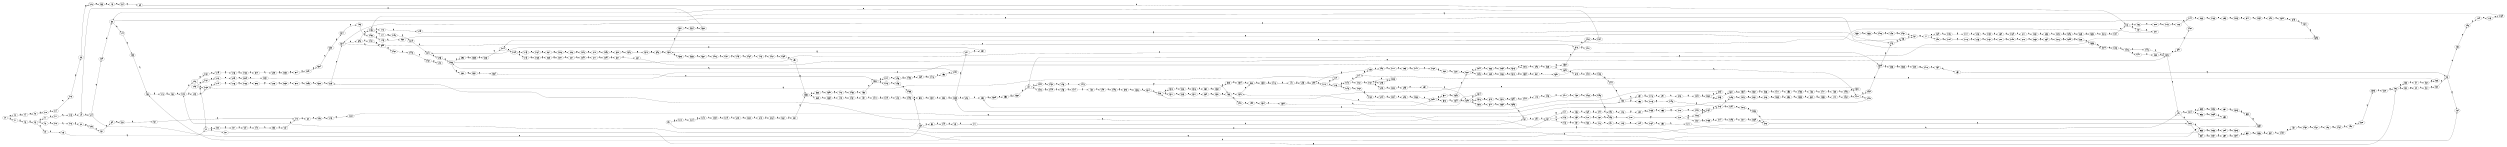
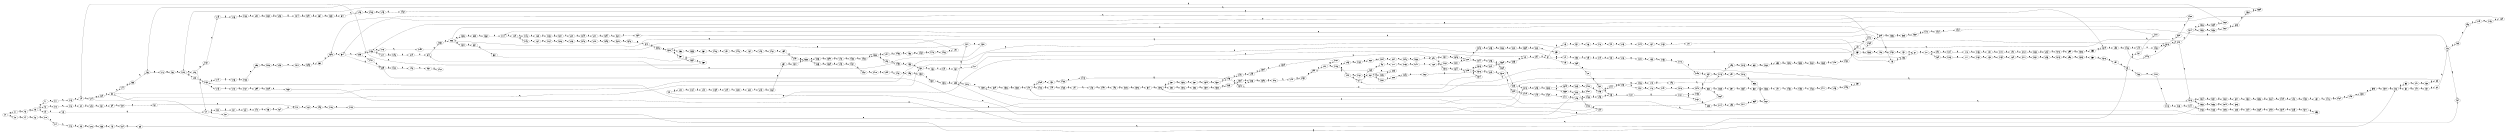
  strict digraph {
    rankdir=LR
    S0
    S1
    S2
    S3
    S4
    S5
    S6
    S7
    S8
    S9
    S10
    S11
    S12
    S13
    S14
    S15
    S16
    S17
    S18
    S19
    S20
    S21
    S22
    S23
    S24
    S25
    S26
    S27
    S28
    S29
    S30
    S31
    S32
    S33
    S34
    S35
    S36
    S37
    S38
    S39
    S40
    S41
    S42
    S43
    S44
    S45
    S46
    S47
    S48
    S49
    S50
    S51
    S52
    S53
    S54
    S55
    S56
    S57
    S58
    S59
    S60
    S61
    S62
    S63
    S64
    S65
    S66
    S67
    S68
    S69
    S70
    S71
    S72
    S73
    S74
    S75
    S76
    S77
    S78
    S79
    S80
    S81
    S82
    S83
    S84
    S85
    S86
    S87
    S88
    S89
    S90
    S91
    S92
    S93
    S94
    S95
    S96
    S98
    S99
    S100
    S101
    S102
    S103
    S104
    S105
    S106
    S107
    S108
    S109
    S97
    S110
    S111
    S112
    S113
    S114
    S115
    S116
    S117
    S118
    S119
    S120
    S121
    S122
    S123
    S124
    S125
    S126
    S127
    S128
    S129
    S130
    S131
    S132
    S133
    S134
    S135
    S136
    S137
    S138
    S139
    S140
    S141
    S142
    S143
    S144
    S145
    S146
    S147
    S148
    S149
    S150
    S151
    S152
    S153
    S154
    S155
    S156
    S157
    S158
    S159
    S160
    S161
    S162
    S163
    S164
    S165
    S166
    S167
    S168
    S169
    S170
    S171
    S172
    S173
    S174
    S175
    S176
    S177
    S178
    S179
    S180
    S181
    S182
    S183
    S184
    S185
    S186
    S187
    S188
    S189
    S190
    S191
    S192
    S193
    S194
    S195
    S196
    S197
    S198
    S199
    S200
    S201
    S202
    S203
    S204
    S205
    S206
    S207
    S208
    S209
    S210
    S211
    S212
    S213
    S214
    S215
    S216
    S217
    S218
    S219
    S220
    S221
    S222
    S223
    S224
    S225
    S226
    S227
    S228
    S229
    S230
    S231
    S232
    S233
    S234
    S235
    S236
    S237
    S238
    S239
    S240
    S241
    S242
    S243
    S244
    S245
    S246
    S247
    S248
    S249
    S250
    S251
    S252
    S253
    S254
    S255
    S256
    S257
    S258
    S259
    S260
    S261
    S262
    S263
    S264
    S265
    S266
    S267
    S268
    S269
    S270
    S271
    S272
    S273
    S274
    S275
    S276
    S277
    S278
    S279
    S280
    S281
    S282
    S283
    S284
    S285
    S286
    S287
    S288
    S289
    S290
    S291
    S292
    S293
    S294
    S295
    S296
    S297
    S298
    S299
    S300
    S301
    S302
    S303
    S304
    S305
    S306
    S307
    S308
    S309
    S310
    S311
    S312
    S313
    S314
    S315
    S316
    S317
    S318
    S319
    S320
    S321
    S322
    S323
    S324
    S325
    S326
    S327
    S328
    S329
    S331
    S332
    S333
    S334
    S335
    S336
    S337
    S338
    S339
    S340
    S341
    S342
    S343
    S344
    S345
    S346
    S347
    S348
    S349
    S350
    S351
    S352
    S353
    S354
    S355
    S356
    S358
    S359
    S360
    S361
    S362
    S363
    S364
    S365
    S366
    S367
    S368
    S369
    S370
    S371
    S372
    S373
    S374
    S375
    S376
    S377
    S378
    S379
    S380
    S381
    S382
    S357
    S383
    S384
    S385
    S386
    S387
    S388
    S389
    S390
    S391
    S392
    S393
    S394
    S395
    S396
    S397
    S398
    S399
    S400
    S401
    S402
    S403
    S404
    S405
    S406
    S407
    S408
    S409
    S410
    S411
    S412
    S413
    S414
    S415
    S416
    S417
    S418
    S419
    S420
    S421
    S422
    S423
    S424
    S425
    S426
    S427
    S428
    S429
    S430
    S431
    S432
    S433
    S434
    S435
    S436
    S437
    S438
    S439
    S440
    S441
    S442
    S443
    S444
    S445
    S446
    S447
    S448
    S449
    S450
    S451
    S452
    S453
    S454
    S455
    S456
    S457
    S458
    S459
    S460
    S461
    S462
    S463
    S464
    S465
    S466
    S467
    S468
    S469
    S470
    S471
    S472
    S473
    S474
    S475
    S476
    S477
    S478
    S479
    S480
    S481
    S482
    S483
    S484
    S485
    S486
    S487
    S488
    S489
    S490
    S491
    S492
    S493
    S494
    S495
    S496
    S497
    S498
    S499
    S500
    S501
    S502
    S503
    S504
    S505
    S506
    S507
    S508
    S509
    S510
    S511
    S512
    S513
    S514
    S515
    S516
    S517
    S518
    S519
    S520
    S521
    S522
    S523
    S524
    S0 -> S1 [label=G]
    S0 -> S2 [label=C]
    S1 -> S3 [label=A]
    S2 -> S4 [label=G]
    S3 -> S5 [label=A]
    S4 -> S6 [label=C]
    S5 -> S7 [label=G]
    S5 -> S8 [label=T]
    S5 -> S9 [label=C]
    S6 -> S10 [label=G]
    S7 -> S11 [label=T]
    S8 -> S12 [label=T]
    S9 -> S13 [label=T]
    S10 -> S14 [label=T]
    S11 -> S15 [label=G]
    S12 -> S16 [label=G]
    S13 -> S17 [label=G]
    S14 -> S18 [label=C]
    S15 -> S19 [label=T]
    S16 -> S20 [label=A]
    S17 -> S21 [label=C]
    S17 -> S22 [label=G]
    S18 -> S23 [label=G]
    S19 -> S24 [label=C]
    S20 -> S25 [label=A]
    S21 -> S26 [label=A]
    S22 -> S27 [label=A]
    S23 -> S28 [label=A]
    S24 -> S29 [label=G]
    S24 -> S30 [label=C]
    S25 -> S31 [label=C]
    S26 -> S32 [label=G]
    S26 -> S33 [label=A]
    S27 -> S34 [label=C]
    S28 -> S35 [label=C]
    S29 -> S36 [label=T]
    S30 -> S37 [label=T]
    S30 -> S38 [label=C]
    S31 -> S39 [label=C]
    S32 -> S40 [label=A]
    S33 -> S41 [label=C]
    S34 -> S42 [label=C]
    S35 -> S43 [label=G]
    S36 -> S44 [label=C]
    S36 -> S45 [label=G]
    S37 -> S46 [label=G]
    S37 -> S47 [label=A]
    S37 -> S48 [label=T]
    S38 -> S49 [label=T]
    S39 -> S50 [label=C]
    S40 -> S51 [label=C]
    S41 -> S52 [label=C]
    S42 -> S53 [label=C]
    S43 -> S54 [label=C]
    S44 -> S55 [label=G]
    S45 -> S56 [label=G]
    S46 -> S57 [label=G]
    S47 -> S58 [label=C]
    S48 -> S59 [label=G]
    S49 -> S60 [label=G]
    S50 -> S61 [label=G]
    S51 -> S62 [label=G]
    S52 -> S63 [label=A]
    S53 -> S64 [label=G]
    S54 -> S65 [label=G]
    S55 -> S66 [label=G]
    S56 -> S67 [label=T]
    S57 -> S68 [label=C]
    S58 -> S69 [label=T]
    S59 -> S70 [label=T]
    S60 -> S71 [label=T]
    S61 -> S72 [label=T]
    S62 -> S73 [label=G]
    S63 -> S74 [label=G]
    S64 -> S72 [label=T]
    S65 -> S75 [label=C]
    S66 -> S76 [label=A]
    S67 -> S77 [label=A]
    S68 -> S78 [label=C]
    S69 -> S79 [label=A]
    S70 -> S80 [label=A]
    S71 -> S81 [label=C]
    S72 -> S82 [label=C]
    S73 -> S83 [label=C]
    S73 -> S84 [label=A]
    S74 -> S85 [label=A]
    S75 -> S86 [label=C]
    S75 -> S87 [label=G]
    S76 -> S88 [label=A]
    S77 -> S89 [label=T]
    S77 -> S90 [label=C]
    S78 -> S91 [label=T]
    S79 -> S92 [label=C]
    S80 -> S93 [label=G]
    S81 -> S94 [label=C]
    S82 -> S95 [label=T]
    S83 -> S96 [label=T]
    S85 -> S98 [label=C]
    S85 -> S99 [label=A]
    S86 -> S100 [label=T]
    S87 -> S101 [label=G]
    S88 -> S102 [label=C]
    S89 -> S103 [label=G]
    S90 -> S104 [label=C]
    S91 -> S105 [label=G]
    S92 -> S106 [label=C]
    S93 -> S107 [label=G]
    S94 -> S37 [label=T]
    S95 -> S108 [label=C]
    S96 -> S109 [label=C]
    S98 -> S111 [label=T]
    S99 -> S112 [label=C]
    S100 -> S113 [label=C]
    S101 -> S114 [label=C]
    S102 -> S115 [label=A]
    S102 -> S116 [label=T]
    S103 -> S117 [label=A]
    S104 -> S118 [label=G]
    S105 -> S119 [label=G]
    S106 -> S120 [label=A]
    S107 -> S121 [label=A]
    S108 -> S122 [label=G]
    S109 -> S123 [label=T]
    S97 -> S84 [label=C]
    S97 -> S110 [label=A]
    S110 -> S124 [label=C]
    S111 -> S125 [label=C]
    S112 -> S126 [label=C]
    S112 -> S127 [label=A]
    S113 -> S128 [label=G]
    S114 -> S129 [label=T]
    S115 -> S130 [label=G]
    S116 -> S17 [label=G]
    S116 -> S131 [label=A]
    S117 -> S132 [label=G]
    S118 -> S133 [label=G]
    S119 -> S134 [label=G]
    S120 -> S135 [label=G]
    S121 -> S136 [label=G]
    S121 -> S137 [label=A]
    S122 -> S138 [label=G]
    S123 -> S139 [label=C]
    S124 -> S140 [label=A]
    S125 -> S141 [label=C]
    S126 -> S142 [label=A]
    S126 -> S143 [label=G]
    S127 -> S130 [label=G]
    S128 -> S144 [label=G]
    S129 -> S145 [label=A]
    S129 -> S146 [label=G]
    S130 -> S147 [label=G]
-   S148 -> S130 [label=C]
+   S130 -> S148 [label=C]
    S131 -> S149 [label=T]
    S132 -> S150 [label=C]
    S133 -> S151 [label=T]
    S134 -> S152 [label=T]
    S135 -> S153 [label=G]
    S136 -> S154 [label=A]
    S137 -> S155 [label=A]
    S138 -> S156 [label=A]
    S138 -> S157 [label=C]
    S139 -> S158 [label=G]
    S140 -> S159 [label=C]
    S141 -> S160 [label=C]
    S142 -> S74 [label=G]
    S142 -> S161 [label=C]
    S143 -> S162 [label=G]
    S144 -> S163 [label=G]
    S145 -> S164 [label=T]
    S146 -> S165 [label=G]
    S147 -> S166 [label=A]
    S148 -> S167 [label=C]
    S149 -> S168 [label=A]
    S150 -> S169 [label=G]
    S151 -> S170 [label=G]
    S152 -> S171 [label=C]
    S153 -> S172 [label=A]
    S154 -> S173 [label=G]
    S155 -> S174 [label=G]
    S156 -> S175 [label=G]
    S157 -> S176 [label=A]
    S158 -> S177 [label=A]
    S158 -> S178 [label=T]
    S159 -> S179 [label=C]
    S160 -> S180 [label=A]
    S161 -> S181 [label=C]
    S162 -> S182 [label=A]
    S163 -> S183 [label=C]
    S164 -> S184 [label=A]
    S165 -> S185 [label=A]
    S166 -> S186 [label=A]
    S167 -> S187 [label=G]
    S168 -> S188 [label=A]
    S169 -> S189 [label=G]
    S170 -> S190 [label=G]
    S171 -> S191 [label=C]
    S172 -> S192 [label=G]
    S173 -> S193 [label=T]
    S173 -> S194 [label=G]
    S174 -> S195 [label=G]
    S175 -> S196 [label=A]
    S176 -> S197 [label=C]
    S177 -> S198 [label=A]
    S178 -> S199 [label=G]
    S179 -> S200 [label=T]
    S180 -> S201 [label=T]
    S181 -> S202 [label=C]
    S181 -> S203 [label=A]
    S182 -> S204 [label=C]
    S183 -> S205 [label=T]
    S184 -> S206 [label=G]
    S185 -> S207 [label=A]
    S186 -> S208 [label=T]
    S187 -> S209 [label=T]
    S188 -> S210 [label=C]
    S189 -> S211 [label=T]
    S190 -> S212 [label=T]
    S191 -> S213 [label=C]
    S191 -> S214 [label=G]
    S192 -> S154 [label=A]
    S193 -> S215 [label=C]
    S194 -> S216 [label=T]
    S195 -> S217 [label=T]
    S196 -> S173 [label=G]
    S197 -> S218 [label=C]
    S198 -> S219 [label=G]
    S199 -> S56 [label=G]
    S200 -> S220 [label=C]
    S201 -> S221 [label=C]
    S202 -> S222 [label=C]
    S203 -> S223 [label=C]
    S204 -> S224 [label=G]
    S205 -> S225 [label=C]
    S206 -> S226 [label=T]
    S207 -> S227 [label=T]
    S208 -> S228 [label=A]
    S209 -> S229 [label=C]
    S210 -> S230 [label=G]
    S211 -> S231 [label=C]
    S212 -> S232 [label=T]
    S213 -> S233 [label=G]
    S213 -> S234 [label=A]
    S214 -> S235 [label=C]
    S214 -> S236 [label=T]
    S215 -> S237 [label=A]
    S216 -> S238 [label=C]
    S217 -> S239 [label=C]
    S218 -> S240 [label=G]
    S219 -> S241 [label=T]
    S220 -> S242 [label=T]
    S221 -> S243 [label=T]
    S221 -> S244 [label=G]
    S222 -> S245 [label=T]
    S223 -> S181 [label=C]
    S224 -> S246 [label=C]
    S225 -> S247 [label=A]
    S226 -> S248 [label=A]
    S227 -> S249 [label=G]
    S228 -> S250 [label=G]
    S229 -> S251 [label=C]
    S230 -> S252 [label=A]
    S231 -> S253 [label=G]
    S232 -> S254 [label=A]
    S233 -> S255 [label=A]
    S233 -> S256 [label=G]
    S234 -> S257 [label=G]
    S235 -> S258 [label=C]
    S236 -> S259 [label=C]
    S237 -> S260 [label=G]
    S238 -> S261 [label=C]
    S239 -> S261 [label=C]
    S240 -> S262 [label=A]
    S241 -> S263 [label=C]
    S242 -> S264 [label=A]
    S243 -> S265 [label=G]
    S244 -> S266 [label=T]
    S245 -> S267 [label=T]
    S246 -> S268 [label=C]
    S247 -> S269 [label=C]
    S248 -> S270 [label=G]
    S249 -> S271 [label=G]
    S250 -> S272 [label=T]
    S251 -> S273 [label=T]
    S252 -> S274 [label=A]
    S253 -> S275 [label=C]
    S254 -> S276 [label=G]
    S255 -> S277 [label=A]
    S255 -> S278 [label=G]
    S256 -> S279 [label=A]
    S257 -> S280 [label=A]
    S258 -> S281 [label=G]
    S259 -> S282 [label=G]
    S260 -> S283 [label=G]
    S261 -> S213 [label=C]
    S262 -> S284 [label=G]
    S262 -> S285 [label=A]
    S263 -> S286 [label=G]
    S264 -> S287 [label=G]
    S265 -> S288 [label=C]
    S266 -> S289 [label=C]
    S267 -> S290 [label=C]
    S268 -> S291 [label=C]
    S269 -> S292 [label=G]
    S270 -> S293 [label=C]
    S271 -> S294 [label=G]
    S272 -> S295 [label=C]
    S273 -> S296 [label=C]
    S274 -> S297 [label=A]
    S275 -> S298 [label=A]
    S276 -> S299 [label=A]
    S277 -> S300 [label=A]
    S277 -> S301 [label=G]
    S278 -> S302 [label=T]
    S279 -> S303 [label=G]
    S280 -> S304 [label=G]
    S281 -> S305 [label=G]
    S282 -> S66 [label=G]
    S283 -> S306 [label=A]
    S284 -> S302 [label=T]
    S285 -> S307 [label=T]
    S286 -> S308 [label=C]
    S286 -> S309 [label=T]
    S286 -> S310 [label=A]
    S287 -> S311 [label=A]
    S288 -> S312 [label=C]
    S289 -> S313 [label=C]
    S290 -> S314 [label=A]
    S290 -> S315 [label=C]
    S290 -> S316 [label=G]
    S291 -> S317 [label=A]
    S291 -> S318 [label=T]
    S292 -> S319 [label=T]
    S293 -> S320 [label=C]
    S294 -> S321 [label=G]
    S295 -> S322 [label=T]
    S296 -> S323 [label=T]
    S297 -> S324 [label=A]
    S298 -> S325 [label=C]
    S299 -> S326 [label=A]
    S300 -> S327 [label=G]
    S300 -> S328 [label=C]
    S301 -> S241 [label=T]
    S302 -> S329 [label=C]
    S304 -> S331 [label=C]
    S305 -> S332 [label=A]
    S306 -> S333 [label=C]
    S307 -> S334 [label=G]
    S308 -> S335 [label=G]
    S309 -> S45 [label=G]
    S309 -> S336 [label=A]
    S310 -> S337 [label=G]
    S311 -> S338 [label=A]
    S312 -> S339 [label=A]
    S313 -> S273 [label=T]
    S314 -> S340 [label=T]
    S315 -> S341 [label=T]
    S316 -> S342 [label=A]
    S317 -> S343 [label=C]
    S318 -> S344 [label=T]
    S319 -> S345 [label=C]
    S320 -> S346 [label=G]
    S321 -> S347 [label=T]
    S322 -> S348 [label=C]
    S323 -> S349 [label=T]
    S323 -> S350 [label=G]
    S324 -> S351 [label=C]
    S325 -> S352 [label=G]
    S326 -> S353 [label=G]
    S327 -> S354 [label=T]
    S328 -> S355 [label=C]
    S329 -> S356 [label=C]
    S331 -> S358 [label=C]
    S332 -> S359 [label=A]
    S333 -> S360 [label=C]
    S334 -> S361 [label=T]
    S335 -> S362 [label=G]
    S336 -> S363 [label=A]
    S337 -> S364 [label=G]
    S338 -> S365 [label=T]
    S338 -> S366 [label=C]
    S339 -> S367 [label=G]
    S340 -> S368 [label=C]
    S341 -> S369 [label=G]
    S342 -> S370 [label=T]
    S343 -> S221 [label=C]
    S344 -> S290 [label=C]
    S345 -> S371 [label=C]
    S346 -> S372 [label=A]
    S347 -> S373 [label=C]
    S348 -> S374 [label=T]
    S349 -> S375 [label=C]
    S350 -> S376 [label=T]
    S351 -> S377 [label=A]
    S352 -> S378 [label=C]
    S353 -> S379 [label=G]
    S354 -> S380 [label=G]
    S355 -> S381 [label=C]
    S356 -> S382 [label=A]
    S358 -> S384 [label=A]
    S359 -> S102 [label=C]
    S360 -> S385 [label=A]
    S361 -> S386 [label=A]
    S362 -> S114 [label=C]
    S363 -> S387 [label=G]
    S364 -> S388 [label=T]
    S365 -> S389 [label=C]
    S366 -> S390 [label=G]
    S367 -> S391 [label=T]
    S368 -> S392 [label=C]
    S369 -> S393 [label=T]
    S370 -> S394 [label=C]
    S371 -> S395 [label=A]
    S372 -> S396 [label=A]
    S373 -> S191 [label=C]
    S373 -> S397 [label=T]
    S374 -> S398 [label=C]
    S374 -> S399 [label=G]
    S375 -> S400 [label=T]
    S376 -> S401 [label=A]
    S376 -> S402 [label=C]
    S377 -> S403 [label=G]
    S378 -> S404 [label=G]
    S379 -> S405 [label=G]
    S380 -> S19 [label=T]
    S381 -> S406 [label=C]
    S382 -> S407 [label=G]
    S357 -> S383 [label=G]
    S383 -> S408 [label=T]
    S384 -> S409 [label=C]
    S385 -> S410 [label=G]
    S386 -> S411 [label=G]
    S387 -> S412 [label=A]
    S388 -> S413 [label=G]
    S388 -> S414 [label=A]
    S389 -> S415 [label=G]
    S390 -> S416 [label=A]
    S391 -> S417 [label=C]
    S392 -> S418 [label=A]
    S393 -> S81 [label=C]
    S394 -> S419 [label=G]
    S395 -> S407 [label=G]
    S396 -> S300 [label=A]
    S397 -> S420 [label=C]
    S398 -> S158 [label=G]
    S398 -> S421 [label=T]
    S399 -> S376 [label=T]
    S399 -> S422 [label=A]
    S400 -> S423 [label=C]
    S402 -> S424 [label=G]
    S403 -> S425 [label=A]
    S404 -> S75 [label=C]
    S405 -> S426 [label=G]
    S406 -> S427 [label=G]
    S407 -> S428 [label=T]
    S407 -> S429 [label=C]
    S408 -> S430 [label=G]
    S409 -> S431 [label=G]
    S410 -> S432 [label=T]
    S411 -> S433 [label=T]
    S412 -> S434 [label=C]
    S413 -> S435 [label=T]
    S414 -> S436 [label=T]
    S415 -> S437 [label=G]
    S416 -> S438 [label=G]
    S417 -> S439 [label=G]
    S417 -> S440 [label=T]
    S418 -> S441 [label=G]
    S419 -> S442 [label=T]
    S420 -> S374 [label=T]
    S421 -> S399 [label=G]
    S422 -> S443 [label=G]
    S423 -> S444 [label=G]
    S424 -> S36 [label=T]
    S425 -> S445 [label=A]
    S426 -> S446 [label=T]
    S426 -> S447 [label=G]
    S427 -> S448 [label=A]
    S428 -> S449 [label=A]
    S429 -> S450 [label=T]
    S430 -> S451 [label=G]
    S431 -> S452 [label=G]
    S432 -> S417 [label=C]
    S433 -> S453 [label=T]
    S434 -> S454 [label=G]
    S435 -> S455 [label=C]
    S436 -> S456 [label=A]
    S437 -> S457 [label=G]
    S438 -> S458 [label=G]
    S439 -> S309 [label=T]
    S440 -> S348 [label=C]
    S441 -> S459 [label=A]
    S442 -> S460 [label=T]
    S443 -> S461 [label=T]
    S444 -> S138 [label=G]
    S445 -> S462 [label=G]
    S446 -> S373 [label=C]
    S447 -> S463 [label=T]
    S448 -> S464 [label=C]
    S449 -> S465 [label=G]
    S450 -> S466 [label=T]
    S451 -> S67 [label=T]
    S452 -> S467 [label=T]
    S453 -> S468 [label=T]
    S454 -> S73 [label=G]
    S455 -> S30 [label=C]
    S456 -> S469 [label=A]
    S457 -> S470 [label=T]
    S458 -> S388 [label=T]
    S459 -> S99 [label=A]
    S460 -> S471 [label=T]
    S461 -> S472 [label=A]
    S462 -> S379 [label=G]
    S463 -> S373 [label=C]
    S464 -> S473 [label=T]
    S465 -> S474 [label=G]
    S466 -> S475 [label=C]
    S467 -> S476 [label=T]
    S468 -> S477 [label=C]
    S469 -> S478 [label=G]
    S470 -> S479 [label=A]
    S471 -> S480 [label=G]
    S473 -> S481 [label=A]
    S474 -> S482 [label=G]
    S475 -> S483 [label=A]
    S476 -> S484 [label=A]
    S477 -> S485 [label=A]
    S478 -> S486 [label=T]
    S479 -> S487 [label=T]
    S480 -> S488 [label=T]
    S481 -> S489 [label=G]
    S482 -> S490 [label=T]
    S483 -> S340 [label=T]
    S483 -> S491 [label=C]
    S484 -> S492 [label=C]
    S485 -> S493 [label=C]
    S486 -> S494 [label=C]
    S487 -> S495 [label=C]
    S488 -> S496 [label=A]
    S489 -> S497 [label=A]
    S490 -> S498 [label=C]
    S491 -> S499 [label=G]
    S492 -> S500 [label=T]
    S493 -> S501 [label=T]
    S494 -> S286 [label=G]
    S495 -> S502 [label=C]
    S496 -> S93 [label=G]
    S497 -> S338 [label=A]
    S498 -> S503 [label=A]
    S499 -> S504 [label=C]
    S500 -> S505 [label=G]
    S501 -> S506 [label=C]
    S502 -> S507 [label=C]
    S503 -> S508 [label=C]
    S504 -> S509 [label=C]
    S505 -> S510 [label=C]
    S506 -> S511 [label=G]
    S506 -> S512 [label=C]
    S507 -> S513 [label=G]
    S508 -> S514 [label=T]
    S509 -> S291 [label=C]
    S510 -> S26 [label=A]
    S511 -> S515 [label=C]
    S512 -> S516 [label=T]
    S513 -> S255 [label=A]
    S514 -> S506 [label=C]
    S515 -> S517 [label=T]
    S516 -> S518 [label=T]
    S517 -> S519 [label=T]
    S518 -> S520 [label=T]
    S519 -> S521 [label=C]
    S520 -> S522 [label=C]
    S521 -> S483 [label=A]
    S522 -> S523 [label=A]
    S523 -> S524 [label=T]
    S524 -> S368 [label=C]
  }
